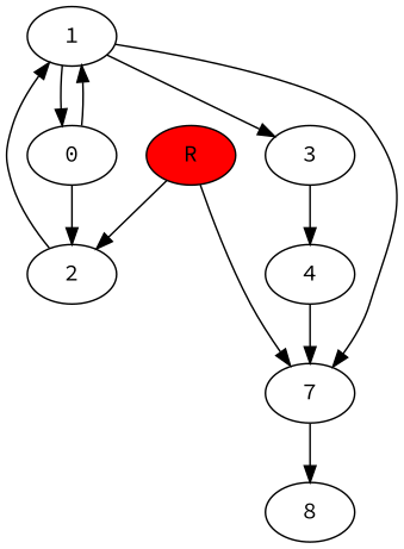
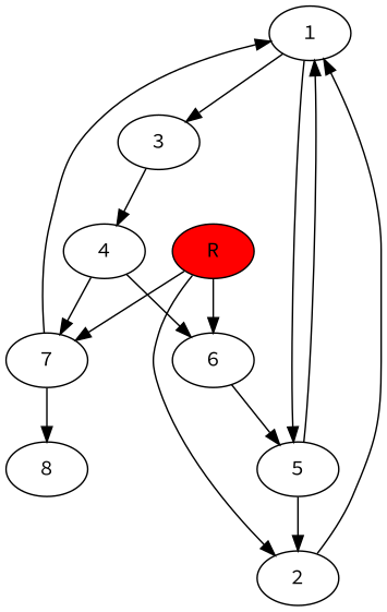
  digraph {
    fontname="Source Code Pro"
    node [fontname="Source Code Pro"]
    edge [fontname="Source Code Pro"]
    1
    3
-   5 [label=0]
+   5
    4
    2
+   6
    7
    8
    R [fillcolor="#ff0000" style=filled]
    1 -> 3
    1 -> 5
    3 -> 4
    5 -> 1
    5 -> 2
+   4 -> 6
    4 -> 7
    2 -> 1
-   1 -> 7
+   6 -> 5
+   7 -> 1
    7 -> 8
    R -> 2
+   R -> 6
    R -> 7
  }
